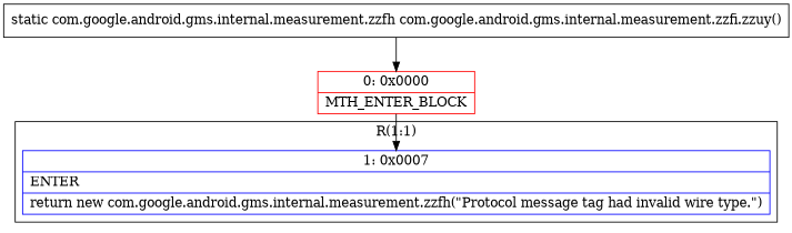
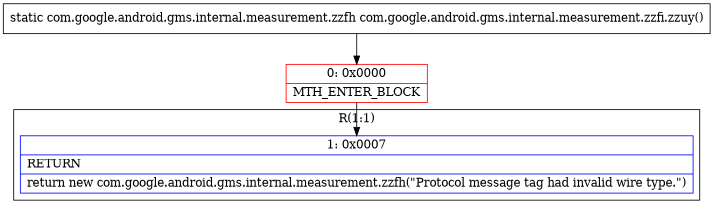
  digraph {
    node [shape=record]
-   n1 [color=blue label="{1\:\ 0x0007|ENTER\l|return new com.google.android.gms.internal.measurement.zzfh(\"Protocol message tag had invalid wire type.\")\l}"]
+   n1 [color=blue label="{1\:\ 0x0007|RETURN\l|return new com.google.android.gms.internal.measurement.zzfh(\"Protocol message tag had invalid wire type.\")\l}"]
    n2 [color=red label="{0\:\ 0x0000|MTH_ENTER_BLOCK\l}"]
    n3 [label="{static com.google.android.gms.internal.measurement.zzfh com.google.android.gms.internal.measurement.zzfi.zzuy() }"]
    subgraph cluster_1 {
      label="R(1:1)"
      n1
    }
    n2 -> n1
    n3 -> n2
  }
